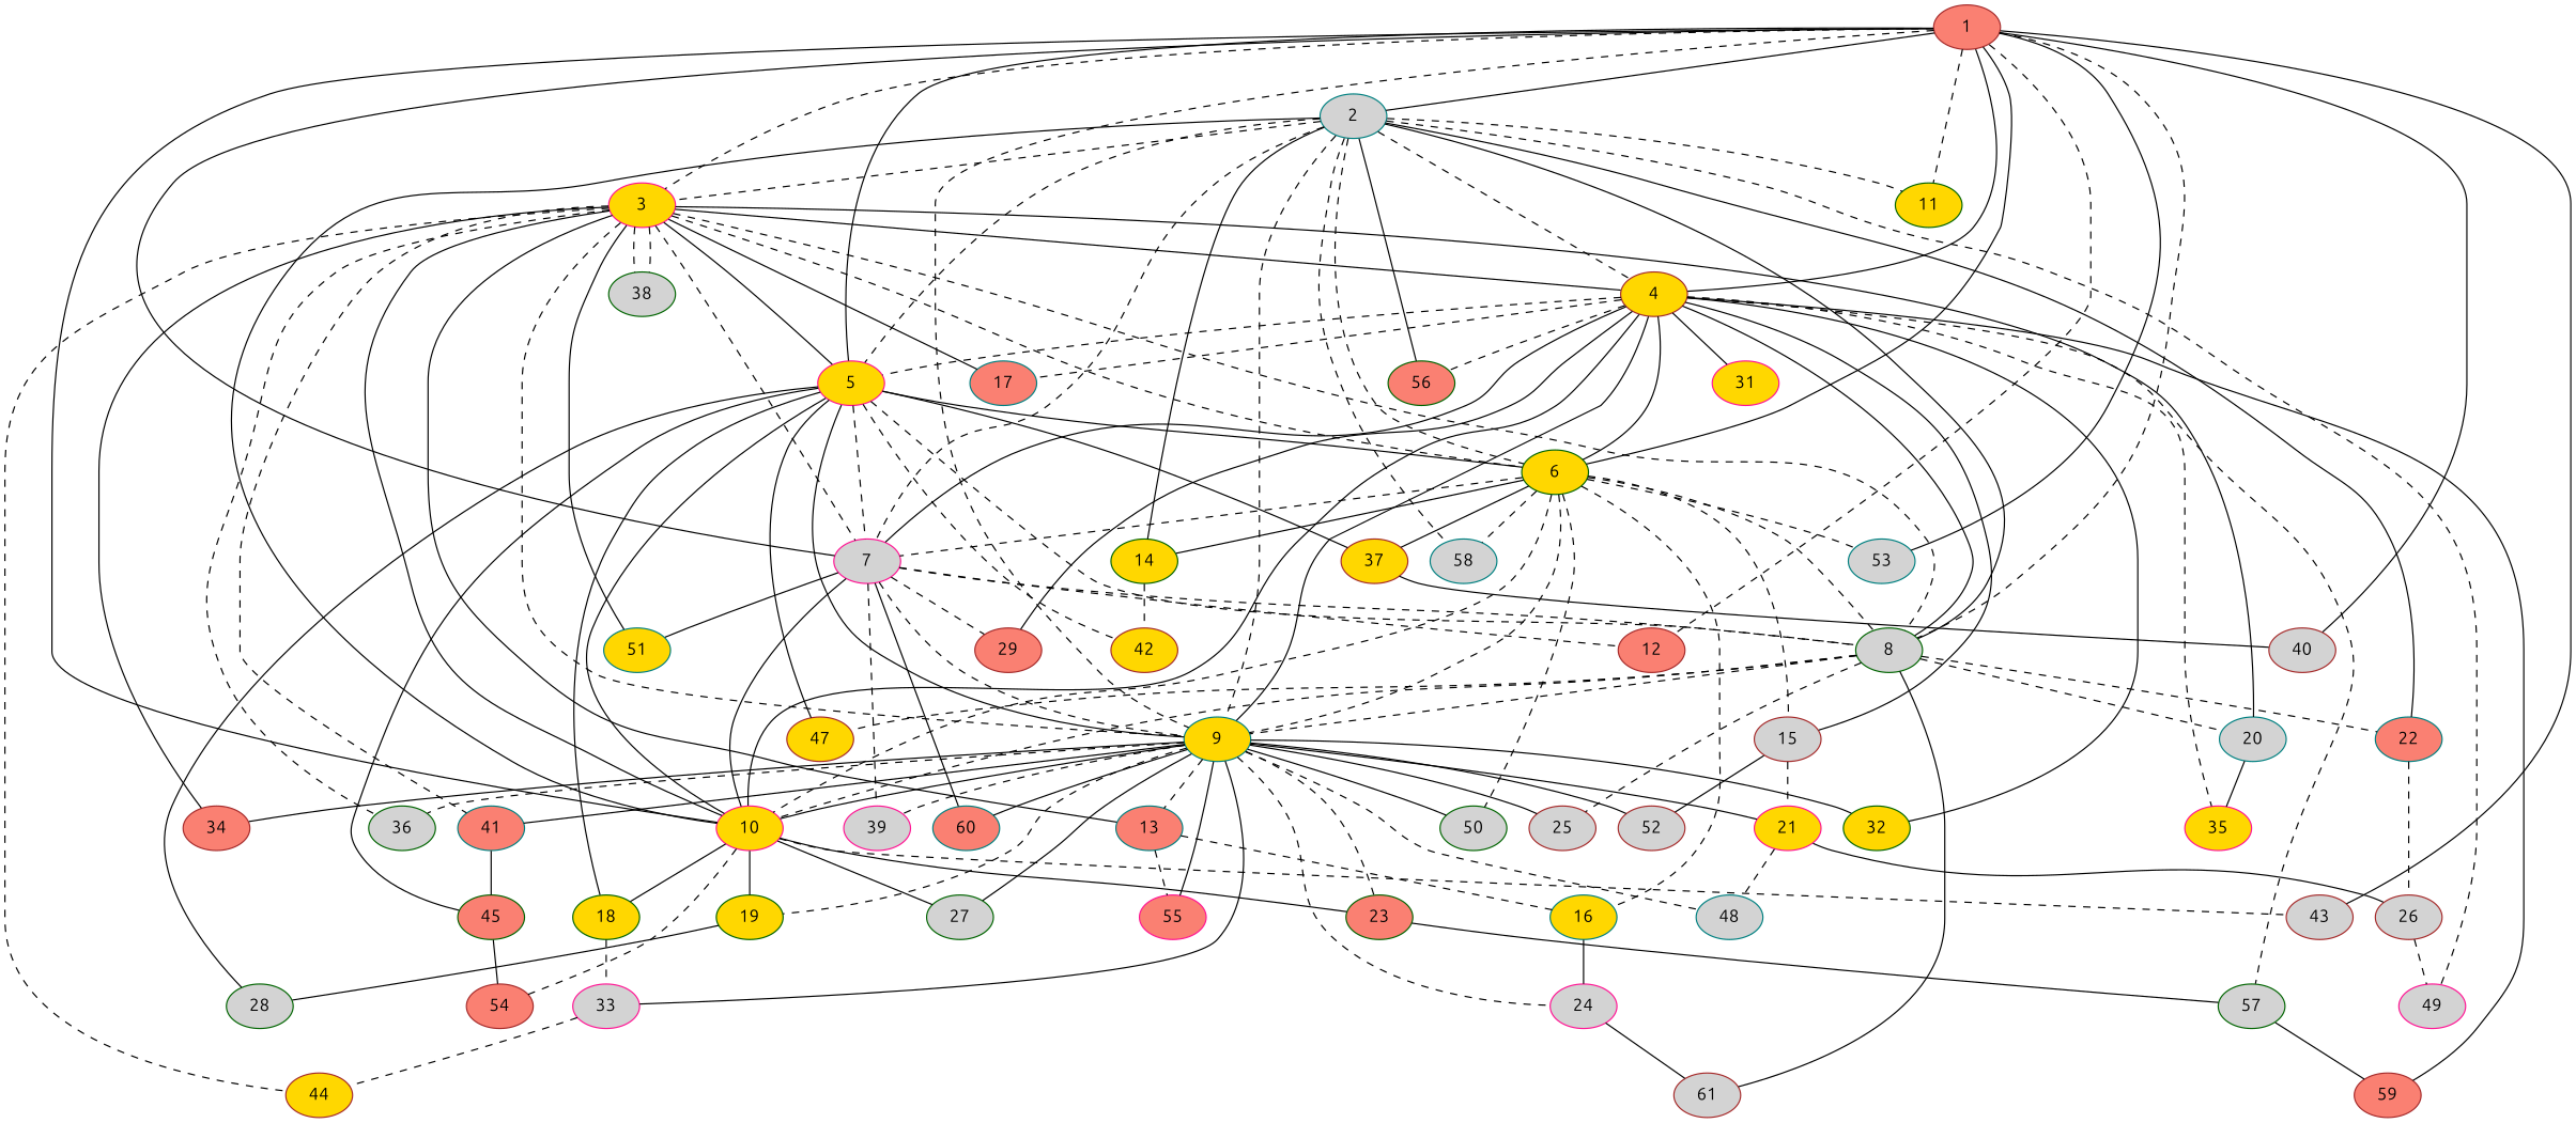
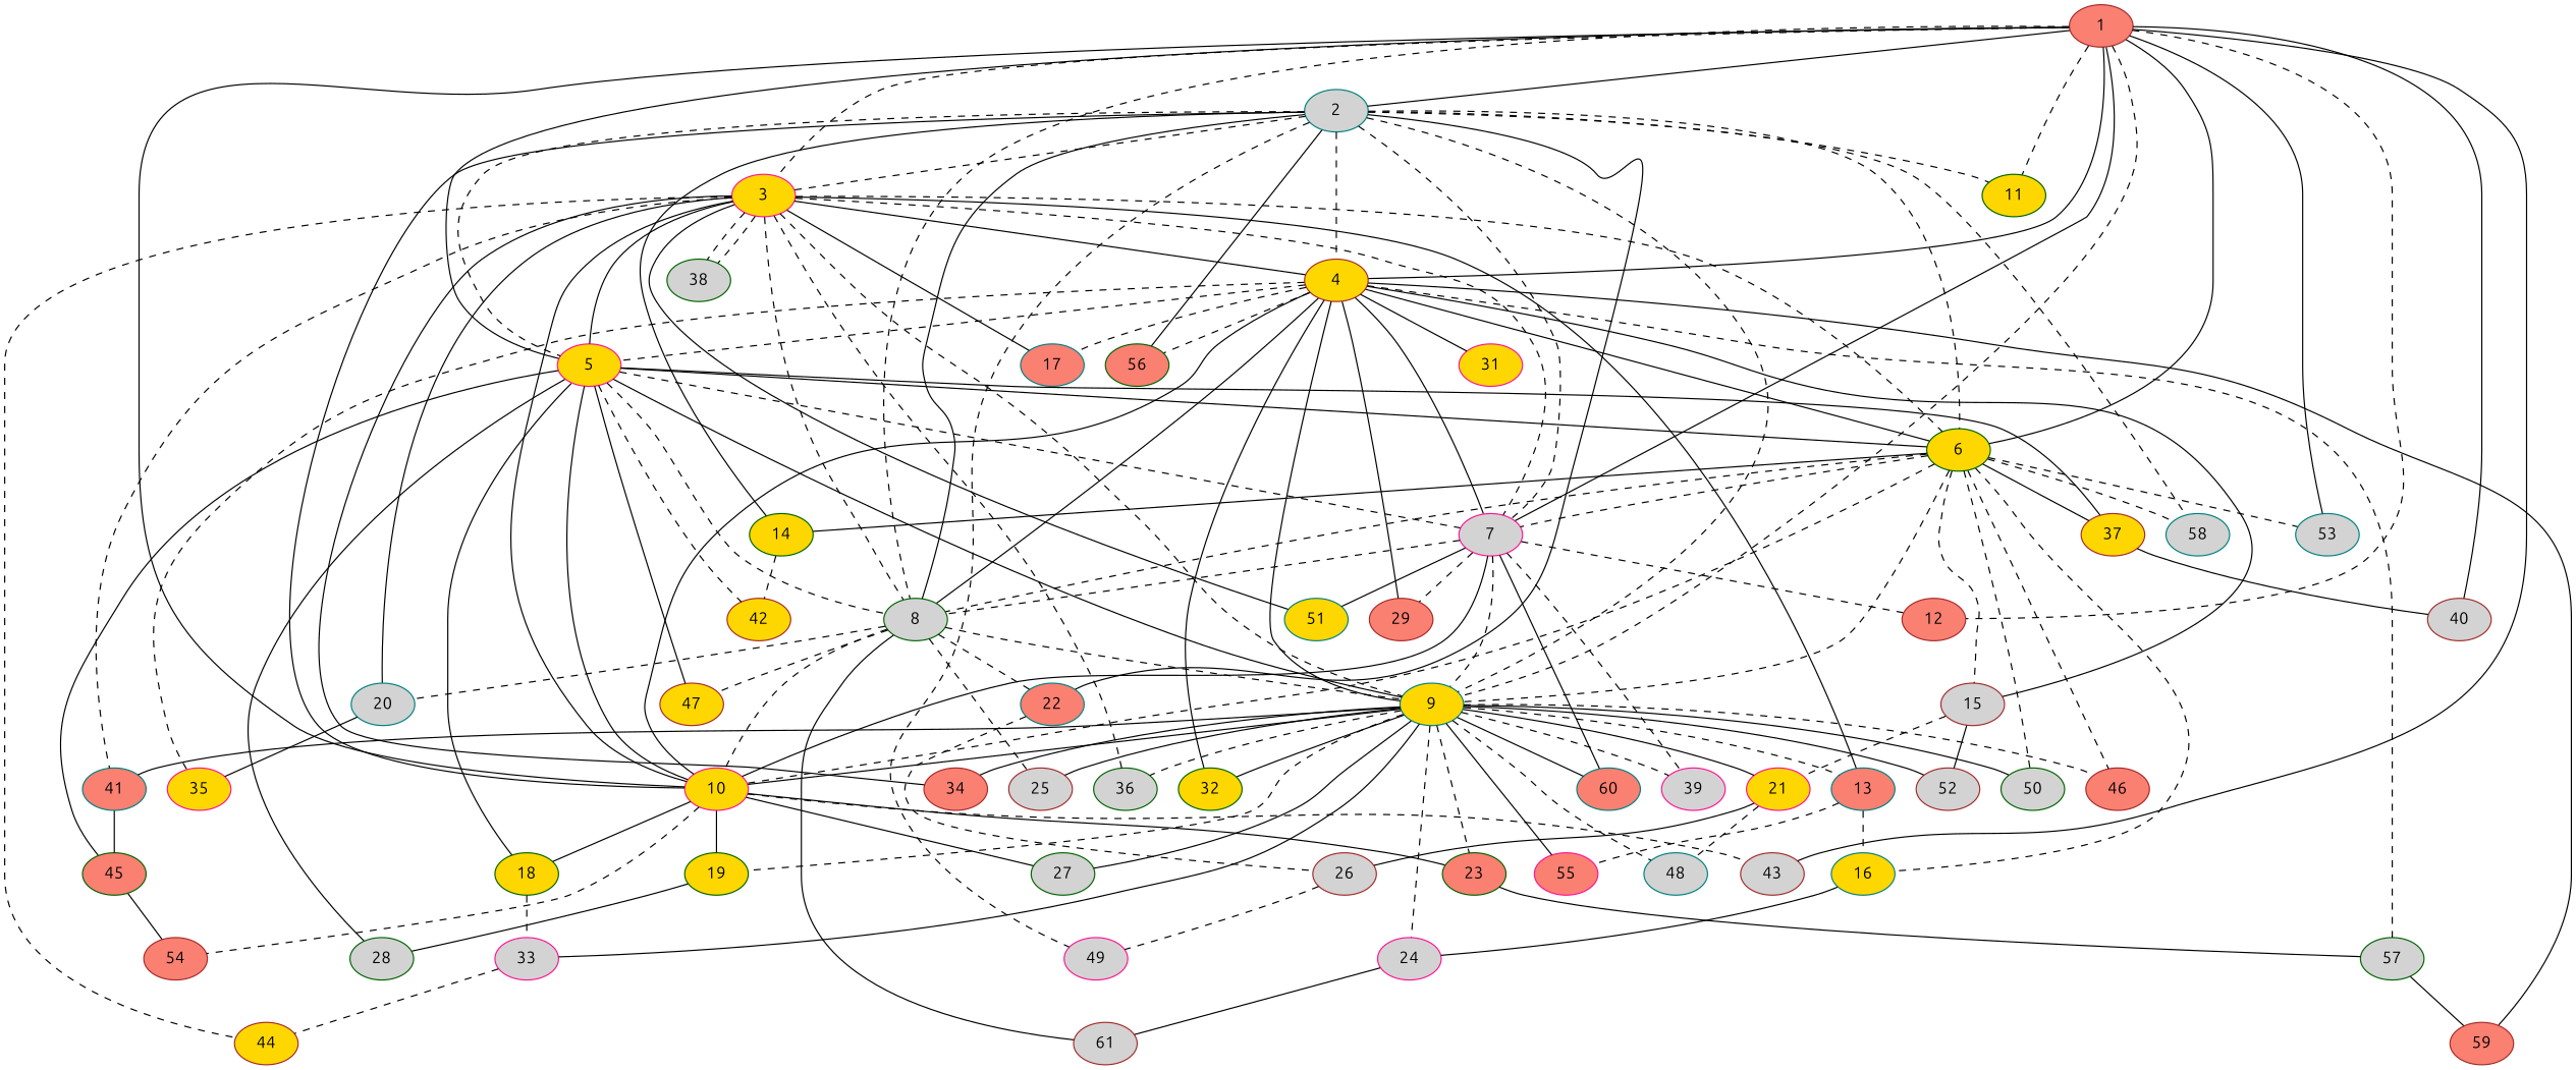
  graph {
    fontname=Ubuntu
    node [color=brown fillcolor=lightgrey fontname=Ubuntu style=filled]
    edge [fontname=Ubuntu style=solid]
    1 [fillcolor=salmon]
    2 [color=teal]
    3 [color=deeppink fillcolor=gold]
    4 [fillcolor=gold]
    5 [color=deeppink fillcolor=gold]
    6 [color=darkgreen fillcolor=gold]
    7 [color=deeppink]
    8 [color=darkgreen]
    9 [color=teal fillcolor=gold]
    10 [color=deeppink fillcolor=gold]
    11 [color=darkgreen fillcolor=gold]
    12 [fillcolor=salmon]
    40
    43
    53 [color=teal]
    14 [color=darkgreen fillcolor=gold]
    22 [color=teal fillcolor=salmon]
    49 [color=deeppink]
    56 [color=darkgreen fillcolor=salmon]
    58 [color=teal]
    13 [color=teal fillcolor=salmon]
    17 [color=teal fillcolor=salmon]
    20 [color=teal]
    34 [fillcolor=salmon]
    36 [color=darkgreen]
    38 [color=darkgreen]
    41 [color=teal fillcolor=salmon]
    44 [fillcolor=gold]
    51 [color=teal fillcolor=gold]
    15
    29 [fillcolor=salmon]
    31 [color=deeppink fillcolor=gold]
    32 [color=darkgreen fillcolor=gold]
    35 [color=deeppink fillcolor=gold]
    57 [color=darkgreen]
    59 [fillcolor=salmon]
    18 [color=darkgreen fillcolor=gold]
    28 [color=darkgreen]
    37 [fillcolor=gold]
    42 [fillcolor=gold]
    45 [color=darkgreen fillcolor=salmon]
    47 [fillcolor=gold]
    16 [color=teal fillcolor=gold]
+   46 [fillcolor=salmon]
    50 [color=darkgreen]
    39 [color=deeppink]
    60 [color=teal fillcolor=salmon]
    25
    61
    19 [color=darkgreen fillcolor=gold]
    21 [color=deeppink fillcolor=gold]
    23 [color=darkgreen fillcolor=salmon]
    24 [color=deeppink]
    27 [color=darkgreen]
    33 [color=deeppink]
    48 [color=teal]
    52
    55 [color=deeppink fillcolor=salmon]
    54 [fillcolor=salmon]
    26
    1 -- 2
    1 -- 3 [style=dashed]
    1 -- 4
    1 -- 5
    1 -- 6
    1 -- 7
    1 -- 8 [style=dashed]
    1 -- 9 [style=dashed]
    1 -- 10
    1 -- 11 [style=dashed]
    1 -- 12 [style=dashed]
    1 -- 40
    1 -- 43
    1 -- 53
    2 -- 3 [style=dashed]
    2 -- 4 [style=dashed]
    2 -- 5 [style=dashed]
    2 -- 6 [style=dashed]
    2 -- 7 [style=dashed]
    2 -- 8
    2 -- 9 [style=dashed]
    2 -- 10
    2 -- 11 [style=dashed]
    2 -- 14
    2 -- 22
    2 -- 49 [style=dashed]
    2 -- 56
    2 -- 58 [style=dashed]
    3 -- 4
    3 -- 5
    3 -- 6 [style=dashed]
    3 -- 7 [style=dashed]
    3 -- 8 [style=dashed]
    3 -- 9 [style=dashed]
    3 -- 10
    3 -- 13
    3 -- 17
    3 -- 20
    3 -- 34
    3 -- 36 [style=dashed]
    3 -- 38 [style=dashed]
    3 -- 38 [style=dashed]
    3 -- 41 [style=dashed]
    3 -- 44 [style=dashed]
    3 -- 51
    4 -- 5 [style=dashed]
    4 -- 6
    4 -- 7
    4 -- 8
    4 -- 9
    4 -- 10
    4 -- 56 [style=dashed]
    4 -- 17 [style=dashed]
    4 -- 15
    4 -- 29
    4 -- 31
    4 -- 32
    4 -- 35 [style=dashed]
    4 -- 57 [style=dashed]
    4 -- 59
    5 -- 6
    5 -- 7 [style=dashed]
    5 -- 8 [style=dashed]
    5 -- 9
    5 -- 10
    5 -- 18
    5 -- 28
    5 -- 37
    5 -- 42 [style=dashed]
    5 -- 45
    5 -- 47
    6 -- 7 [style=dashed]
    6 -- 8 [style=dashed]
    6 -- 9 [style=dashed]
    6 -- 10 [style=dashed]
    6 -- 53 [style=dashed]
    6 -- 14
    6 -- 58 [style=dashed]
    6 -- 15 [style=dashed]
    6 -- 37
    6 -- 16 [style=dashed]
+   6 -- 46 [style=dashed]
    6 -- 50 [style=dashed]
    7 -- 8 [style=dashed]
    7 -- 9 [style=dashed]
    7 -- 10
    7 -- 12 [style=dashed]
    7 -- 51
    7 -- 29 [style=dashed]
    7 -- 39 [style=dashed]
    7 -- 60
    8 -- 9 [style=dashed]
    8 -- 10 [style=dashed]
    8 -- 22 [style=dashed]
    8 -- 20 [style=dashed]
    8 -- 47 [style=dashed]
    8 -- 25 [style=dashed]
    8 -- 61
    9 -- 10
    9 -- 13 [style=dashed]
    9 -- 34
    9 -- 36 [style=dashed]
    9 -- 41
    9 -- 32
+   9 -- 46 [style=dashed]
    9 -- 50
    9 -- 39 [style=dashed]
    9 -- 60
    9 -- 25
    9 -- 19 [style=dashed]
    9 -- 21
    9 -- 23 [style=dashed]
    9 -- 24 [style=dashed]
    9 -- 27
    9 -- 33
    9 -- 48 [style=dashed]
    9 -- 52
    9 -- 55
    10 -- 43 [style=dashed]
    10 -- 18
    10 -- 19
    10 -- 23
    10 -- 27
    10 -- 54 [style=dashed]
    14 -- 42 [style=dashed]
    22 -- 26 [style=dashed]
    13 -- 16 [style=dashed]
    13 -- 55 [style=dashed]
    20 -- 35
    41 -- 45
    15 -- 21 [style=dashed]
    15 -- 52
    57 -- 59
    18 -- 33 [style=dashed]
    37 -- 40
    45 -- 54
    16 -- 24
    19 -- 28
    21 -- 48 [style=dashed]
    21 -- 26
    23 -- 57
    24 -- 61
    33 -- 44 [style=dashed]
    26 -- 49 [style=dashed]
  }
